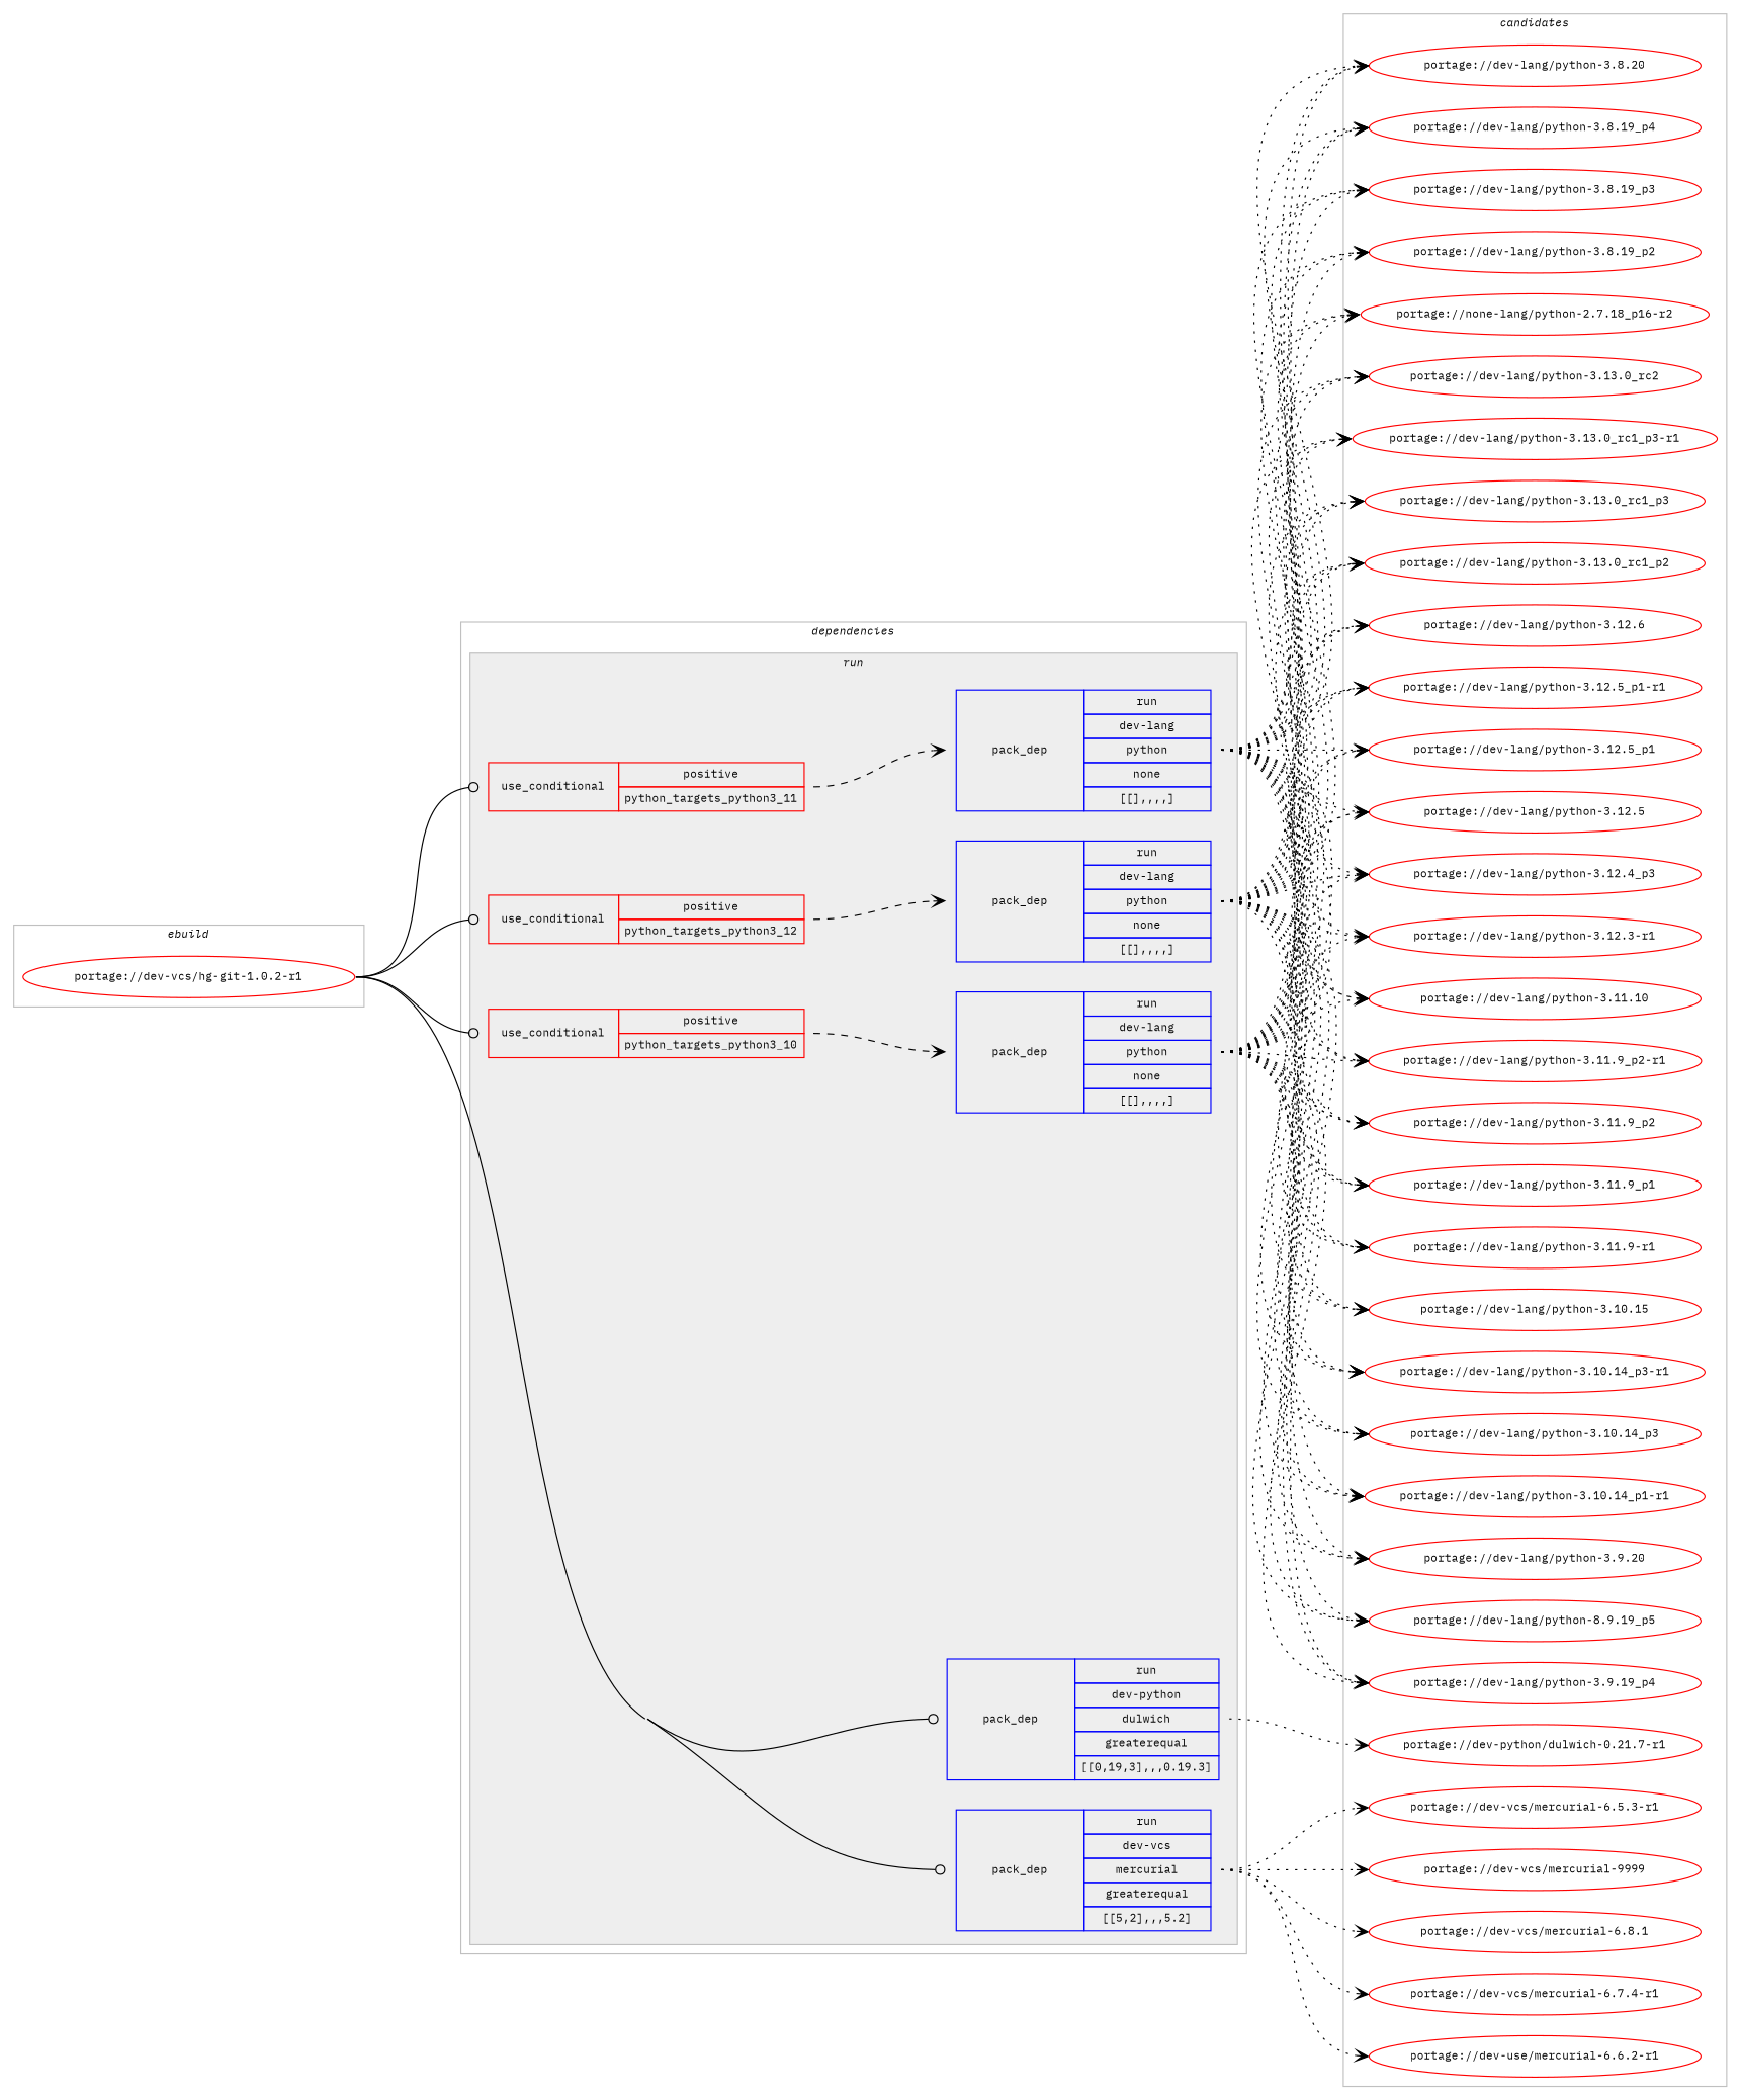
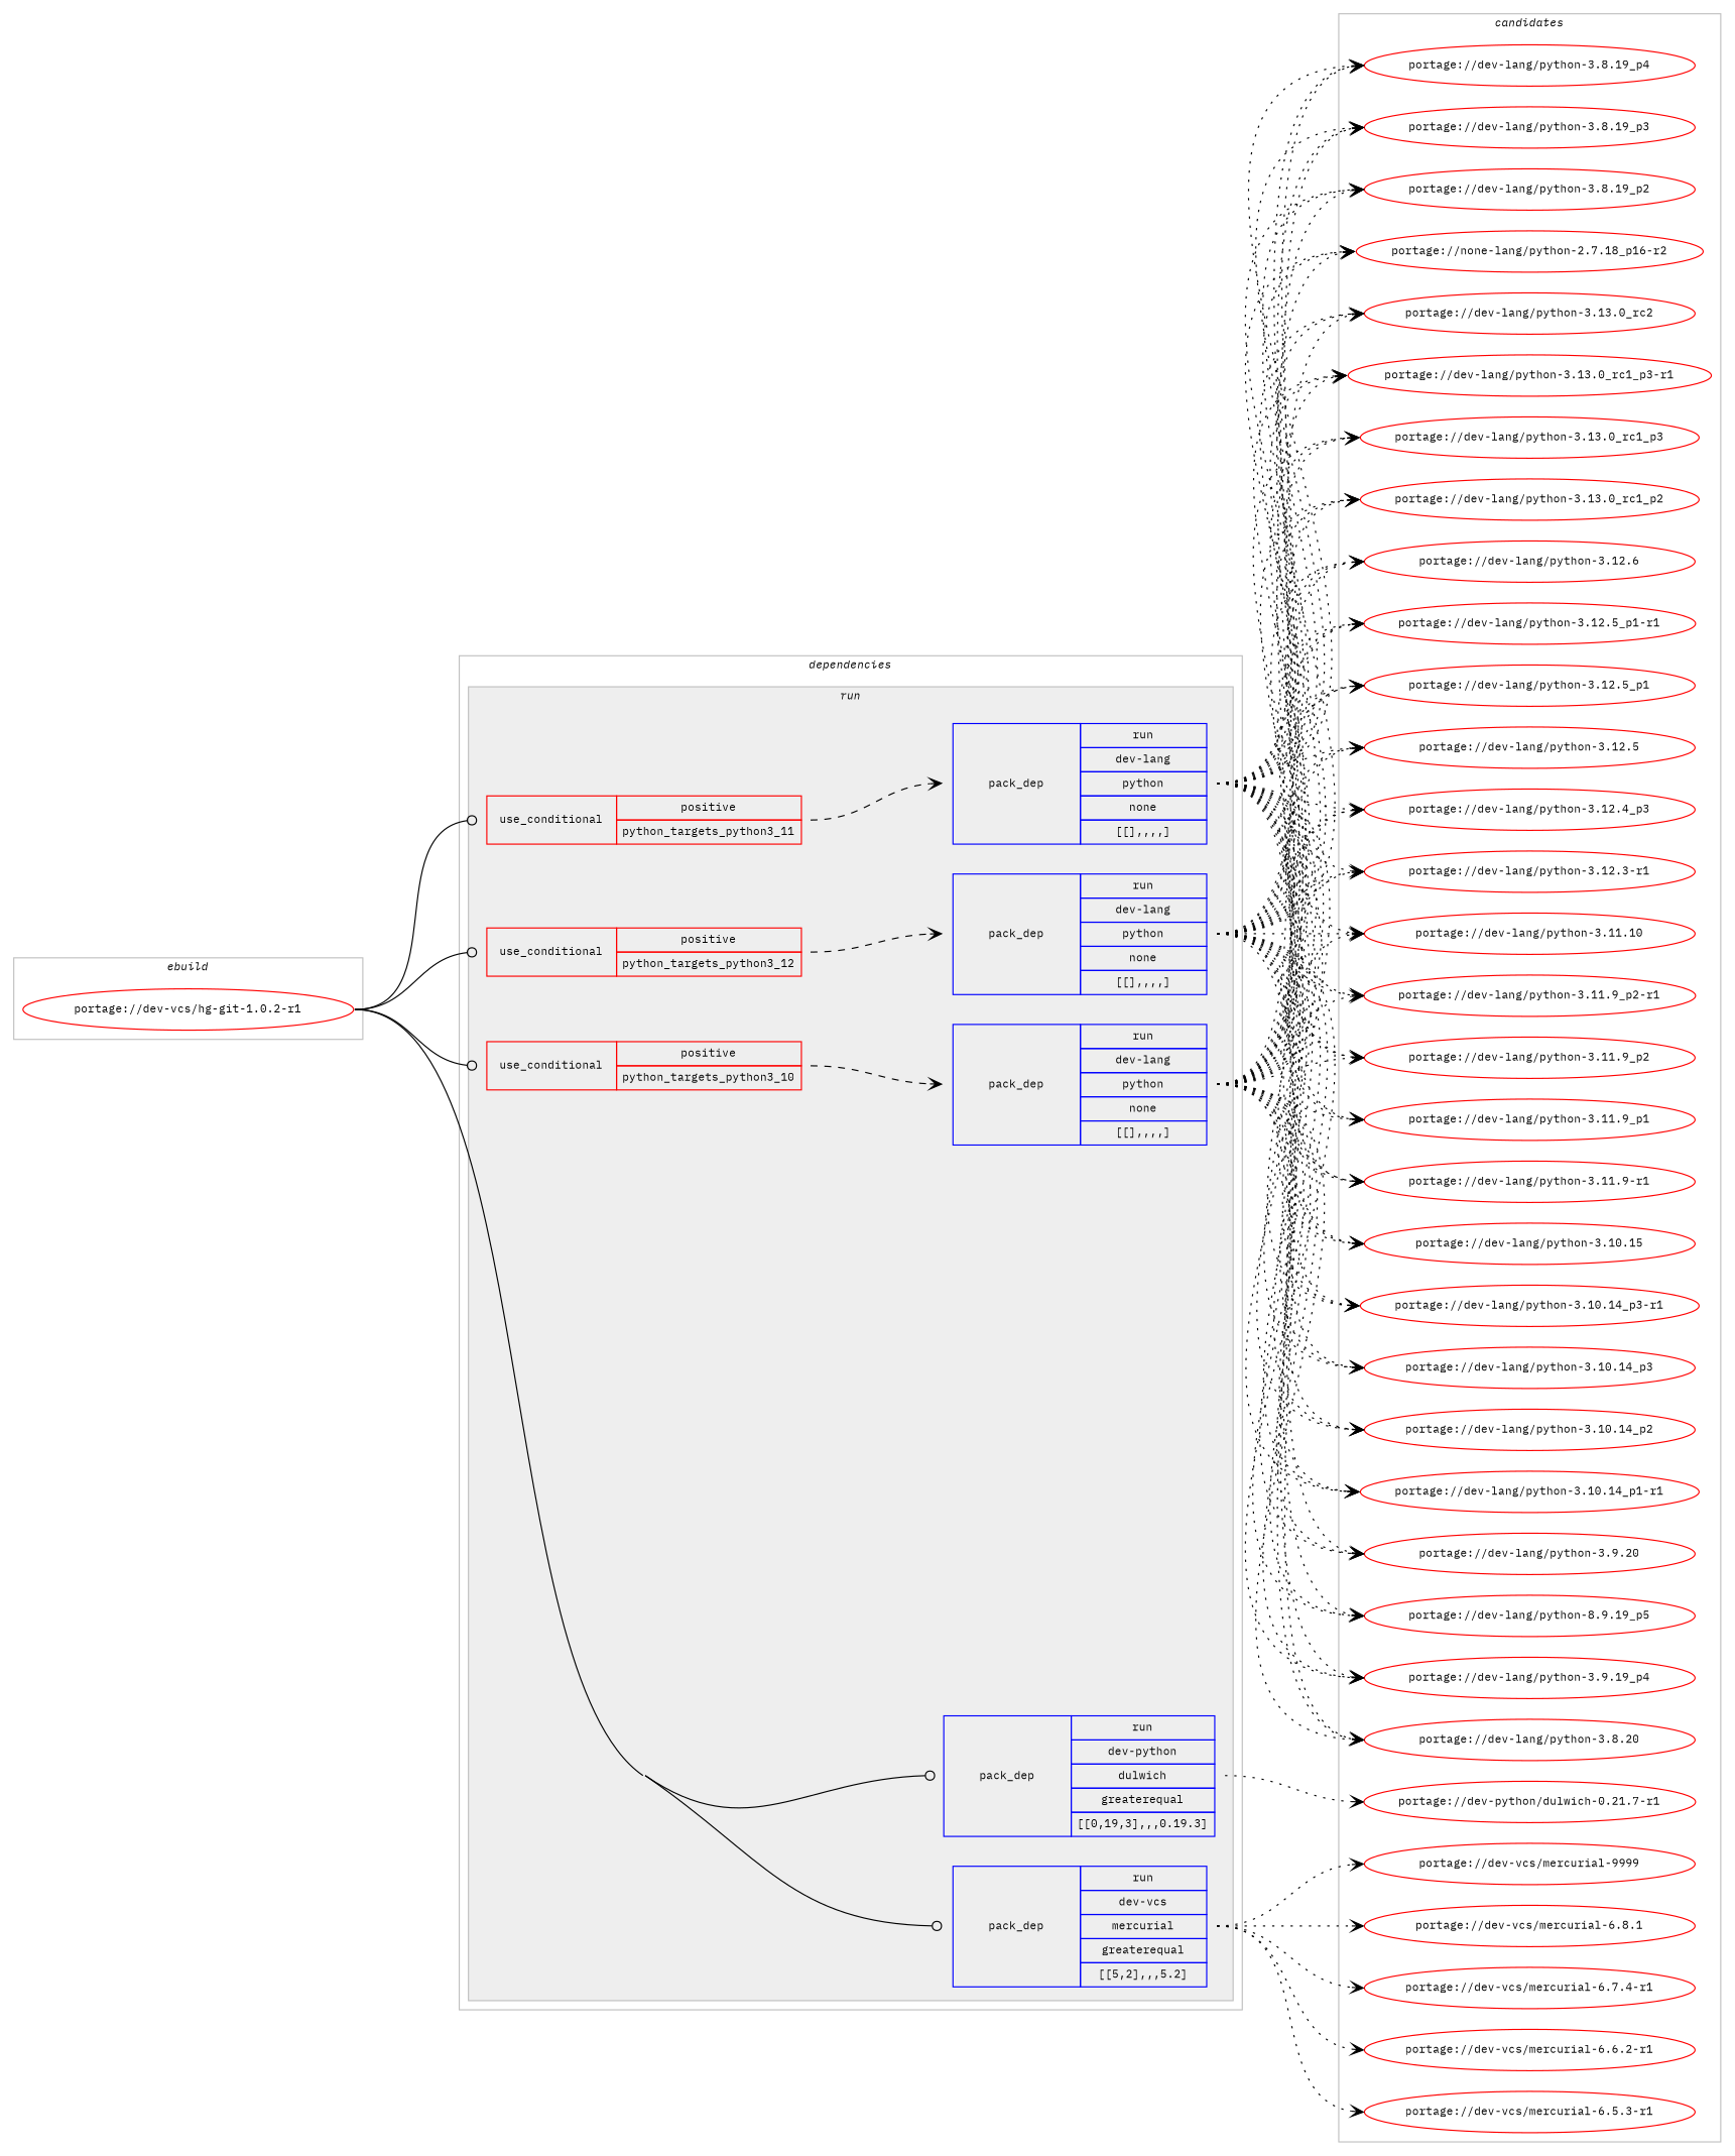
  digraph {
    compound=true
    concentrate=true
    fontname="IBM Plex Mono"
    fontsize=10
    newrank=true
    rankdir=LR
    ranksep=1.5
    node [color=red fontname="IBM Plex Mono" fontsize=10]
    edge [arrowhead=vee fontname="IBM Plex Mono" headport=w style=dotted tailport=e weight=100]
    n1 [label="portage://dev-vcs/hg-git-1.0.2-r1" width=4]
    n2 [color=blue label=<<TABLE BORDER="0" CELLBORDER="1" CELLSPACING="0" CELLPADDING="4" WIDTH="220"><TR><TD ROWSPAN="6" CELLPADDING="30">pack_dep</TD></TR><TR><TD WIDTH="110">run</TD></TR><TR><TD>dev-lang</TD></TR><TR><TD>python</TD></TR><TR><TD>none</TD></TR><TR><TD>[[],,,,]</TD></TR></TABLE>> shape=none]
    n3 [label=<<TABLE BORDER="0" CELLBORDER="1" CELLSPACING="0" CELLPADDING="4"><TR><TD ROWSPAN="3" CELLPADDING="10">use_conditional</TD></TR><TR><TD>positive</TD></TR><TR><TD>python_targets_python3_10</TD></TR></TABLE>> shape=none]
    n4 [color=blue label=<<TABLE BORDER="0" CELLBORDER="1" CELLSPACING="0" CELLPADDING="4" WIDTH="220"><TR><TD ROWSPAN="6" CELLPADDING="30">pack_dep</TD></TR><TR><TD WIDTH="110">run</TD></TR><TR><TD>dev-lang</TD></TR><TR><TD>python</TD></TR><TR><TD>none</TD></TR><TR><TD>[[],,,,]</TD></TR></TABLE>> shape=none]
    n5 [label=<<TABLE BORDER="0" CELLBORDER="1" CELLSPACING="0" CELLPADDING="4"><TR><TD ROWSPAN="3" CELLPADDING="10">use_conditional</TD></TR><TR><TD>positive</TD></TR><TR><TD>python_targets_python3_11</TD></TR></TABLE>> shape=none]
    n6 [color=blue label=<<TABLE BORDER="0" CELLBORDER="1" CELLSPACING="0" CELLPADDING="4" WIDTH="220"><TR><TD ROWSPAN="6" CELLPADDING="30">pack_dep</TD></TR><TR><TD WIDTH="110">run</TD></TR><TR><TD>dev-lang</TD></TR><TR><TD>python</TD></TR><TR><TD>none</TD></TR><TR><TD>[[],,,,]</TD></TR></TABLE>> shape=none]
    n7 [label=<<TABLE BORDER="0" CELLBORDER="1" CELLSPACING="0" CELLPADDING="4"><TR><TD ROWSPAN="3" CELLPADDING="10">use_conditional</TD></TR><TR><TD>positive</TD></TR><TR><TD>python_targets_python3_12</TD></TR></TABLE>> shape=none]
    n8 [color=blue label=<<TABLE BORDER="0" CELLBORDER="1" CELLSPACING="0" CELLPADDING="4" WIDTH="220"><TR><TD ROWSPAN="6" CELLPADDING="30">pack_dep</TD></TR><TR><TD WIDTH="110">run</TD></TR><TR><TD>dev-python</TD></TR><TR><TD>dulwich</TD></TR><TR><TD>greaterequal</TD></TR><TR><TD>[[0,19,3],,,0.19.3]</TD></TR></TABLE>> shape=none]
    n9 [color=blue label=<<TABLE BORDER="0" CELLBORDER="1" CELLSPACING="0" CELLPADDING="4" WIDTH="220"><TR><TD ROWSPAN="6" CELLPADDING="30">pack_dep</TD></TR><TR><TD WIDTH="110">run</TD></TR><TR><TD>dev-vcs</TD></TR><TR><TD>mercurial</TD></TR><TR><TD>greaterequal</TD></TR><TR><TD>[[5,2],,,5.2]</TD></TR></TABLE>> shape=none]
    n10 [label="portage://dev-lang/python-3.13.0_rc2" width=4]
    n11 [label="portage://dev-lang/python-3.13.0_rc1_p3-r1" width=4]
    n12 [label="portage://dev-lang/python-3.13.0_rc1_p3" width=4]
    n13 [label="portage://dev-lang/python-3.13.0_rc1_p2" width=4]
    n14 [label="portage://dev-lang/python-3.12.6" width=4]
    n15 [label="portage://dev-lang/python-3.12.5_p1-r1" width=4]
    n16 [label="portage://dev-lang/python-3.12.5_p1" width=4]
    n17 [label="portage://dev-lang/python-3.12.5" width=4]
    n18 [label="portage://dev-lang/python-3.12.4_p3" width=4]
    n19 [label="portage://dev-lang/python-3.12.3-r1" width=4]
    n20 [label="portage://dev-lang/python-3.11.10" width=4]
    n21 [label="portage://dev-lang/python-3.11.9_p2-r1" width=4]
    n22 [label="portage://dev-lang/python-3.11.9_p2" width=4]
    n23 [label="portage://dev-lang/python-3.11.9_p1" width=4]
    n24 [label="portage://dev-lang/python-3.11.9-r1" width=4]
    n25 [label="portage://dev-lang/python-3.10.15" width=4]
    n26 [label="portage://dev-lang/python-3.10.14_p3-r1" width=4]
    n27 [label="portage://dev-lang/python-3.10.14_p3" width=4]
+   n28 [label="portage://dev-lang/python-3.10.14_p2" width=4]
    n29 [label="portage://dev-lang/python-3.10.14_p1-r1" width=4]
    n30 [label="portage://dev-lang/python-3.9.20" width=4]
    n31 [label="portage://dev-lang/python-8.9.19_p5" width=4]
    n32 [label="portage://dev-lang/python-3.9.19_p4" width=4]
    n33 [label="portage://dev-lang/python-3.8.20" width=4]
    n34 [label="portage://dev-lang/python-3.8.19_p4" width=4]
    n35 [label="portage://dev-lang/python-3.8.19_p3" width=4]
    n36 [label="portage://dev-lang/python-3.8.19_p2" width=4]
    n37 [label="portage://none-lang/python-2.7.18_p16-r2" width=4]
    n38 [label="portage://dev-python/dulwich-0.21.7-r1" width=4]
    n39 [label="portage://dev-vcs/mercurial-9999" width=4]
    n40 [label="portage://dev-vcs/mercurial-6.8.1" width=4]
    n41 [label="portage://dev-vcs/mercurial-6.7.4-r1" width=4]
-   n42 [label="portage://dev-use/mercurial-6.6.2-r1" width=4]
+   n42 [label="portage://dev-vcs/mercurial-6.6.2-r1" width=4]
    n43 [label="portage://dev-vcs/mercurial-6.5.3-r1" width=4]
    subgraph cluster_1 {
      color=gray
      label=<<i>ebuild</i>>
      n1
    }
    subgraph cluster_2 {
      color=gray
      label=<<i>dependencies</i>>
      subgraph cluster_3 {
        color=gray
        fillcolor="#eeeeee"
        label=<<i>compile</i>>
        style=filled
      }
      subgraph cluster_4 {
        color=gray
        fillcolor="#eeeeee"
        label=<<i>compile and run</i>>
        style=filled
      }
      subgraph cluster_5 {
        color=gray
        fillcolor="#eeeeee"
        label=<<i>run</i>>
        style=filled
        subgraph sub_6 {
          color=gray
          fillcolor="#eeeeee"
          label=<<i>run</i>>
          style=filled
          n3
          subgraph sub_7 {
            color=gray
            fillcolor="#eeeeee"
            label=<<i>run</i>>
            style=filled
            n2
          }
        }
        subgraph sub_8 {
          color=gray
          fillcolor="#eeeeee"
          label=<<i>run</i>>
          style=filled
          n5
          subgraph sub_9 {
            color=gray
            fillcolor="#eeeeee"
            label=<<i>run</i>>
            style=filled
            n4
          }
        }
        subgraph sub_10 {
          color=gray
          fillcolor="#eeeeee"
          label=<<i>run</i>>
          style=filled
          n7
          subgraph sub_11 {
            color=gray
            fillcolor="#eeeeee"
            label=<<i>run</i>>
            style=filled
            n6
          }
        }
        subgraph sub_12 {
          color=gray
          fillcolor="#eeeeee"
          label=<<i>run</i>>
          style=filled
          n8
        }
        subgraph sub_13 {
          color=gray
          fillcolor="#eeeeee"
          label=<<i>run</i>>
          style=filled
          n9
        }
      }
    }
    subgraph cluster_14 {
      color=gray
      label=<<i>candidates</i>>
      rank=same
      subgraph sub_15 {
        color=black
        label=<<i>candidates</i>>
        nodesep=1
        rank=same
        n10
        n11
        n12
        n13
        n14
        n15
        n16
        n17
        n18
        n19
        n20
        n21
        n22
        n23
        n24
        n25
        n26
        n27
+       n28
        n29
        n30
        n31
        n32
        n33
        n34
        n35
        n36
        n37
      }
      subgraph sub_16 {
        color=black
        label=<<i>candidates</i>>
        nodesep=1
        rank=same
        n10
        n11
        n12
        n13
        n14
        n15
        n16
        n17
        n18
        n19
        n20
        n21
        n22
        n23
        n24
        n25
        n26
        n27
+       n28
        n29
        n30
        n31
        n32
        n33
        n34
        n35
        n36
        n37
      }
      subgraph sub_17 {
        color=black
        label=<<i>candidates</i>>
        nodesep=1
        rank=same
        n10
        n11
        n12
        n13
        n14
        n15
        n16
        n17
        n18
        n19
        n20
        n21
        n22
        n23
        n24
        n25
        n26
        n27
+       n28
        n29
        n30
        n31
        n32
        n33
        n34
        n35
        n36
        n37
      }
      subgraph sub_18 {
        color=black
        label=<<i>candidates</i>>
        nodesep=1
        rank=same
        n38
      }
      subgraph sub_19 {
        color=black
        label=<<i>candidates</i>>
        nodesep=1
        rank=same
        n39
        n40
        n41
        n42
        n43
      }
    }
    n1 -> n3 [arrowhead=odot style=solid weight=20]
    n1 -> n5 [arrowhead=odot style=solid weight=20]
    n1 -> n7 [arrowhead=odot style=solid weight=20]
    n1 -> n8 [arrowhead=odot style=solid weight=20]
    n1 -> n9 [arrowhead=odot style=solid weight=20]
    n2 -> n10
    n2 -> n11
    n2 -> n12
    n2 -> n13
    n2 -> n14
    n2 -> n15
    n2 -> n16
    n2 -> n17
    n2 -> n18
    n2 -> n19
    n2 -> n20
    n2 -> n21
    n2 -> n22
    n2 -> n23
    n2 -> n24
    n2 -> n25
    n2 -> n26
    n2 -> n27
+   n2 -> n28
    n2 -> n29
    n2 -> n30
    n2 -> n31
    n2 -> n32
    n2 -> n33
    n2 -> n34
    n2 -> n35
    n2 -> n36
    n2 -> n37
    n3 -> n2 [style=dashed weight=20]
    n4 -> n10
    n4 -> n11
    n4 -> n12
    n4 -> n13
    n4 -> n14
    n4 -> n15
    n4 -> n16
    n4 -> n17
    n4 -> n18
    n4 -> n19
    n4 -> n20
    n4 -> n21
    n4 -> n22
    n4 -> n23
    n4 -> n24
    n4 -> n25
    n4 -> n26
    n4 -> n27
+   n4 -> n28
    n4 -> n29
    n4 -> n30
    n4 -> n31
    n4 -> n32
    n4 -> n33
    n4 -> n34
    n4 -> n35
    n4 -> n36
    n4 -> n37
    n5 -> n4 [style=dashed weight=20]
    n6 -> n10
    n6 -> n11
    n6 -> n12
    n6 -> n13
    n6 -> n14
    n6 -> n15
    n6 -> n16
    n6 -> n17
    n6 -> n18
    n6 -> n19
    n6 -> n20
    n6 -> n21
    n6 -> n22
    n6 -> n23
    n6 -> n24
    n6 -> n25
    n6 -> n26
    n6 -> n27
+   n6 -> n28
    n6 -> n29
    n6 -> n30
    n6 -> n31
    n6 -> n32
    n6 -> n33
    n6 -> n34
    n6 -> n35
    n6 -> n36
    n6 -> n37
    n7 -> n6 [style=dashed weight=20]
    n8 -> n38
    n9 -> n39
    n9 -> n40
    n9 -> n41
    n9 -> n42
    n9 -> n43
  }
